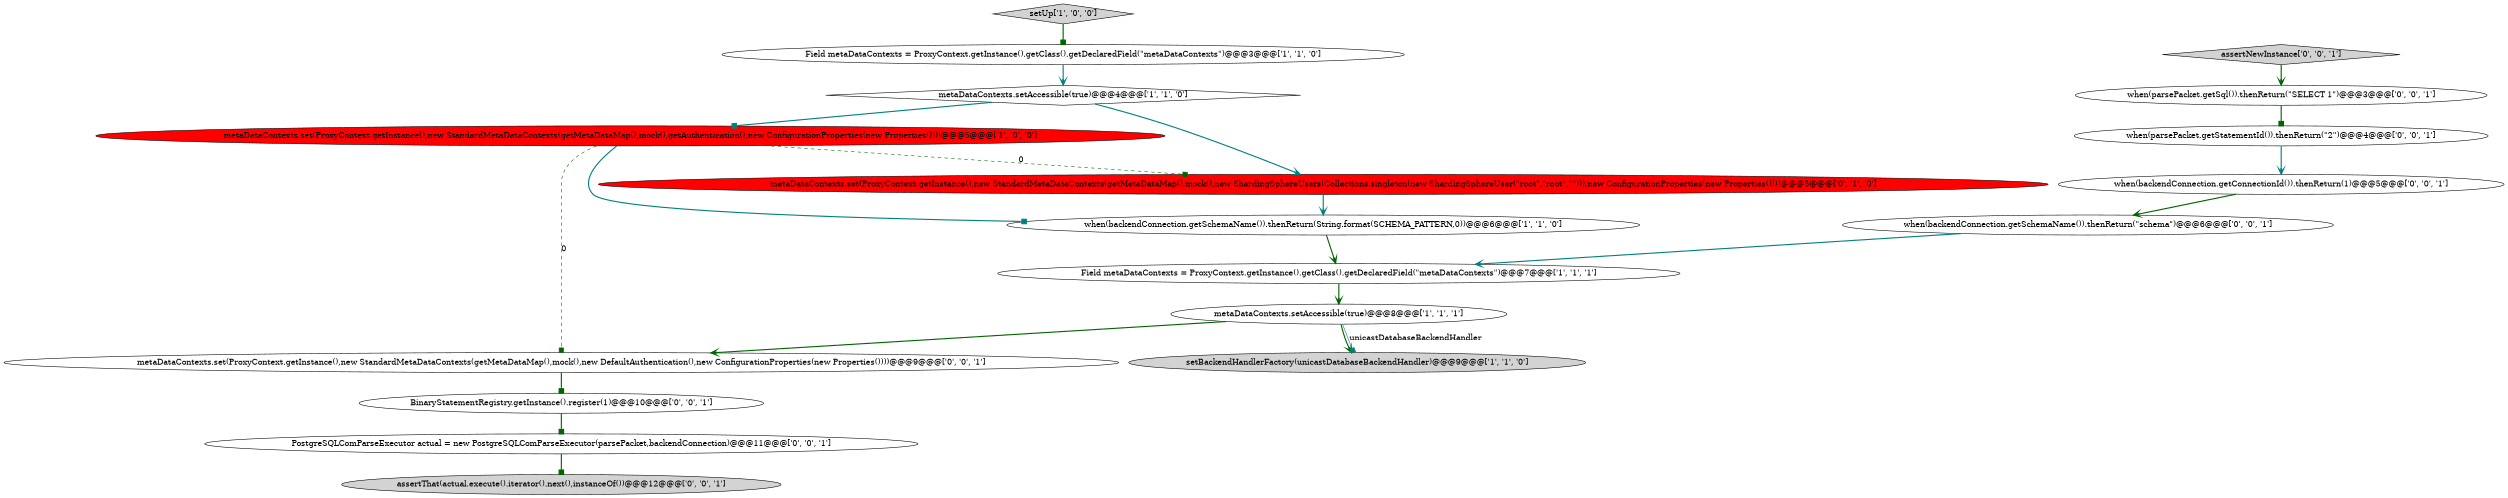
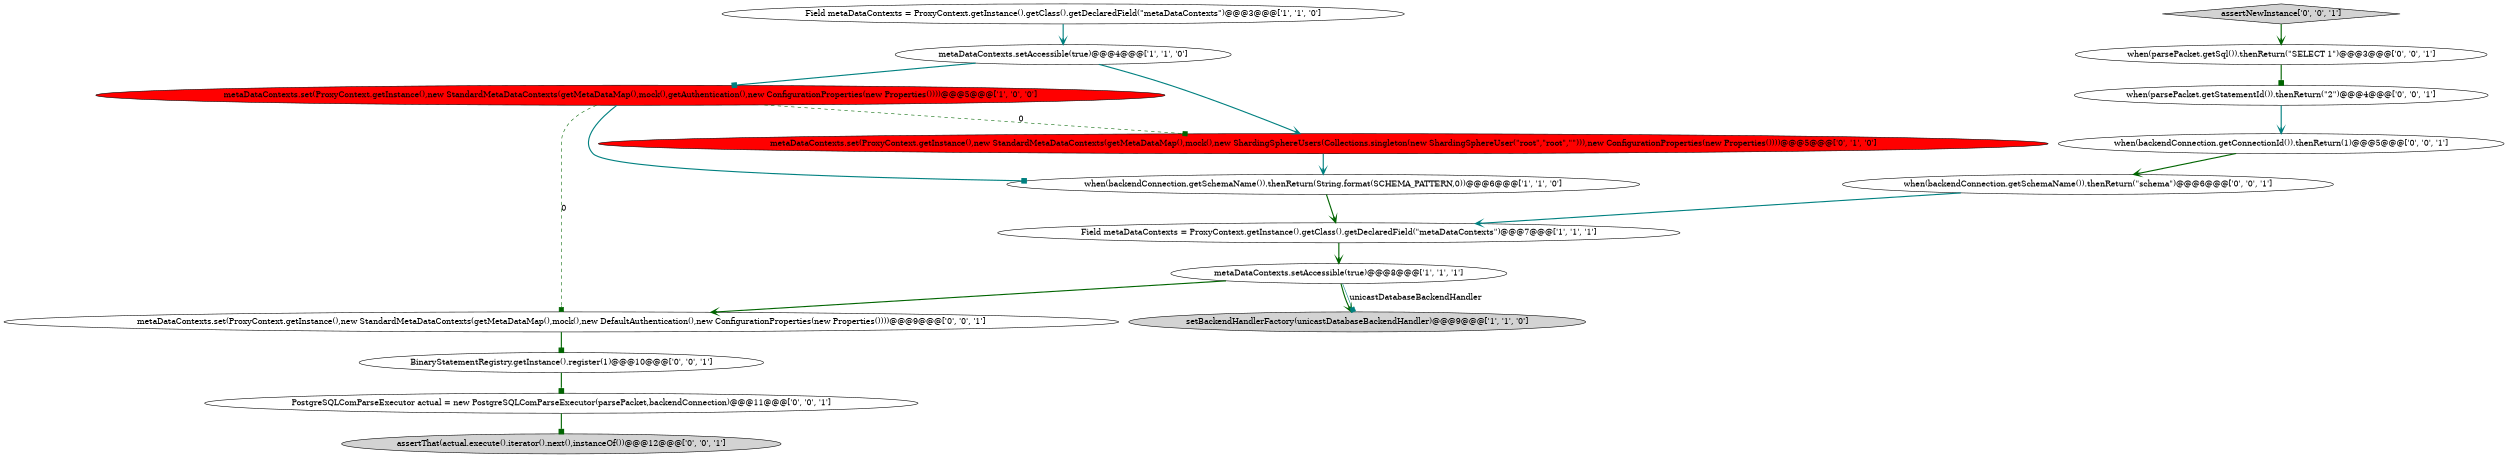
  digraph {
    node [fillcolor=white shape=ellipse style=filled]
    edge [arrowhead=vee color=darkgreen style=bold]
    n1 [label="when(backendConnection.getSchemaName()).thenReturn(\"schema\")@@@6@@@['0', '0', '1']"]
    n2 [label="Field metaDataContexts = ProxyContext.getInstance().getClass().getDeclaredField(\"metaDataContexts\")@@@7@@@['1', '1', '1']"]
    n3 [label="metaDataContexts.setAccessible(true)@@@8@@@['1', '1', '1']"]
    n4 [fillcolor=red label="metaDataContexts.set(ProxyContext.getInstance(),new StandardMetaDataContexts(getMetaDataMap(),mock(),getAuthentication(),new ConfigurationProperties(new Properties())))@@@5@@@['1', '0', '0']"]
    n5 [label="when(backendConnection.getSchemaName()).thenReturn(String.format(SCHEMA_PATTERN,0))@@@6@@@['1', '1', '0']"]
    n6 [label="metaDataContexts.set(ProxyContext.getInstance(),new StandardMetaDataContexts(getMetaDataMap(),mock(),new DefaultAuthentication(),new ConfigurationProperties(new Properties())))@@@9@@@['0', '0', '1']"]
    n7 [fillcolor=red label="metaDataContexts.set(ProxyContext.getInstance(),new StandardMetaDataContexts(getMetaDataMap(),mock(),new ShardingSphereUsers(Collections.singleton(new ShardingSphereUser(\"root\",\"root\",\"\"))),new ConfigurationProperties(new Properties())))@@@5@@@['0', '1', '0']"]
    n8 [label="BinaryStatementRegistry.getInstance().register(1)@@@10@@@['0', '0', '1']"]
    n9 [fillcolor=lightgray label="assertNewInstance['0', '0', '1']" shape=diamond]
    n10 [label="when(parsePacket.getSql()).thenReturn(\"SELECT 1\")@@@3@@@['0', '0', '1']"]
    n11 [label="when(parsePacket.getStatementId()).thenReturn(\"2\")@@@4@@@['0', '0', '1']"]
-   n12 [label="metaDataContexts.setAccessible(true)@@@4@@@['1', '1', '0']" shape=diamond]
+   n12 [label="metaDataContexts.setAccessible(true)@@@4@@@['1', '1', '0']"]
    n13 [label="when(backendConnection.getConnectionId()).thenReturn(1)@@@5@@@['0', '0', '1']"]
    n14 [fillcolor=lightgray label="setBackendHandlerFactory(unicastDatabaseBackendHandler)@@@9@@@['1', '1', '0']"]
    n15 [label="PostgreSQLComParseExecutor actual = new PostgreSQLComParseExecutor(parsePacket,backendConnection)@@@11@@@['0', '0', '1']"]
    n16 [fillcolor=lightgray label="assertThat(actual.execute().iterator().next(),instanceOf())@@@12@@@['0', '0', '1']"]
    n17 [label="Field metaDataContexts = ProxyContext.getInstance().getClass().getDeclaredField(\"metaDataContexts\")@@@3@@@['1', '1', '0']"]
-   n18 [fillcolor=lightgray label="setUp['1', '0', '0']" shape=diamond]
    n1 -> n2 [color=teal]
    n2 -> n3
    n3 -> n6
    n3 -> n14
    n3 -> n14 [arrowhead=box color=teal label=unicastDatabaseBackendHandler style=solid]
    n4 -> n5 [arrowhead=box color=teal]
    n4 -> n6 [arrowhead=box label=0 style=dashed]
    n4 -> n7 [arrowhead=box label=0 style=dashed]
    n5 -> n2
    n6 -> n8 [arrowhead=box]
    n7 -> n5 [color=teal]
    n8 -> n15 [arrowhead=box]
    n9 -> n10
    n10 -> n11 [arrowhead=box]
    n11 -> n13 [color=teal]
    n12 -> n4 [arrowhead=box color=teal]
    n12 -> n7 [color=teal]
    n13 -> n1
    n15 -> n16 [arrowhead=box]
    n17 -> n12 [color=teal]
-   n18 -> n17 [arrowhead=box]
  }
